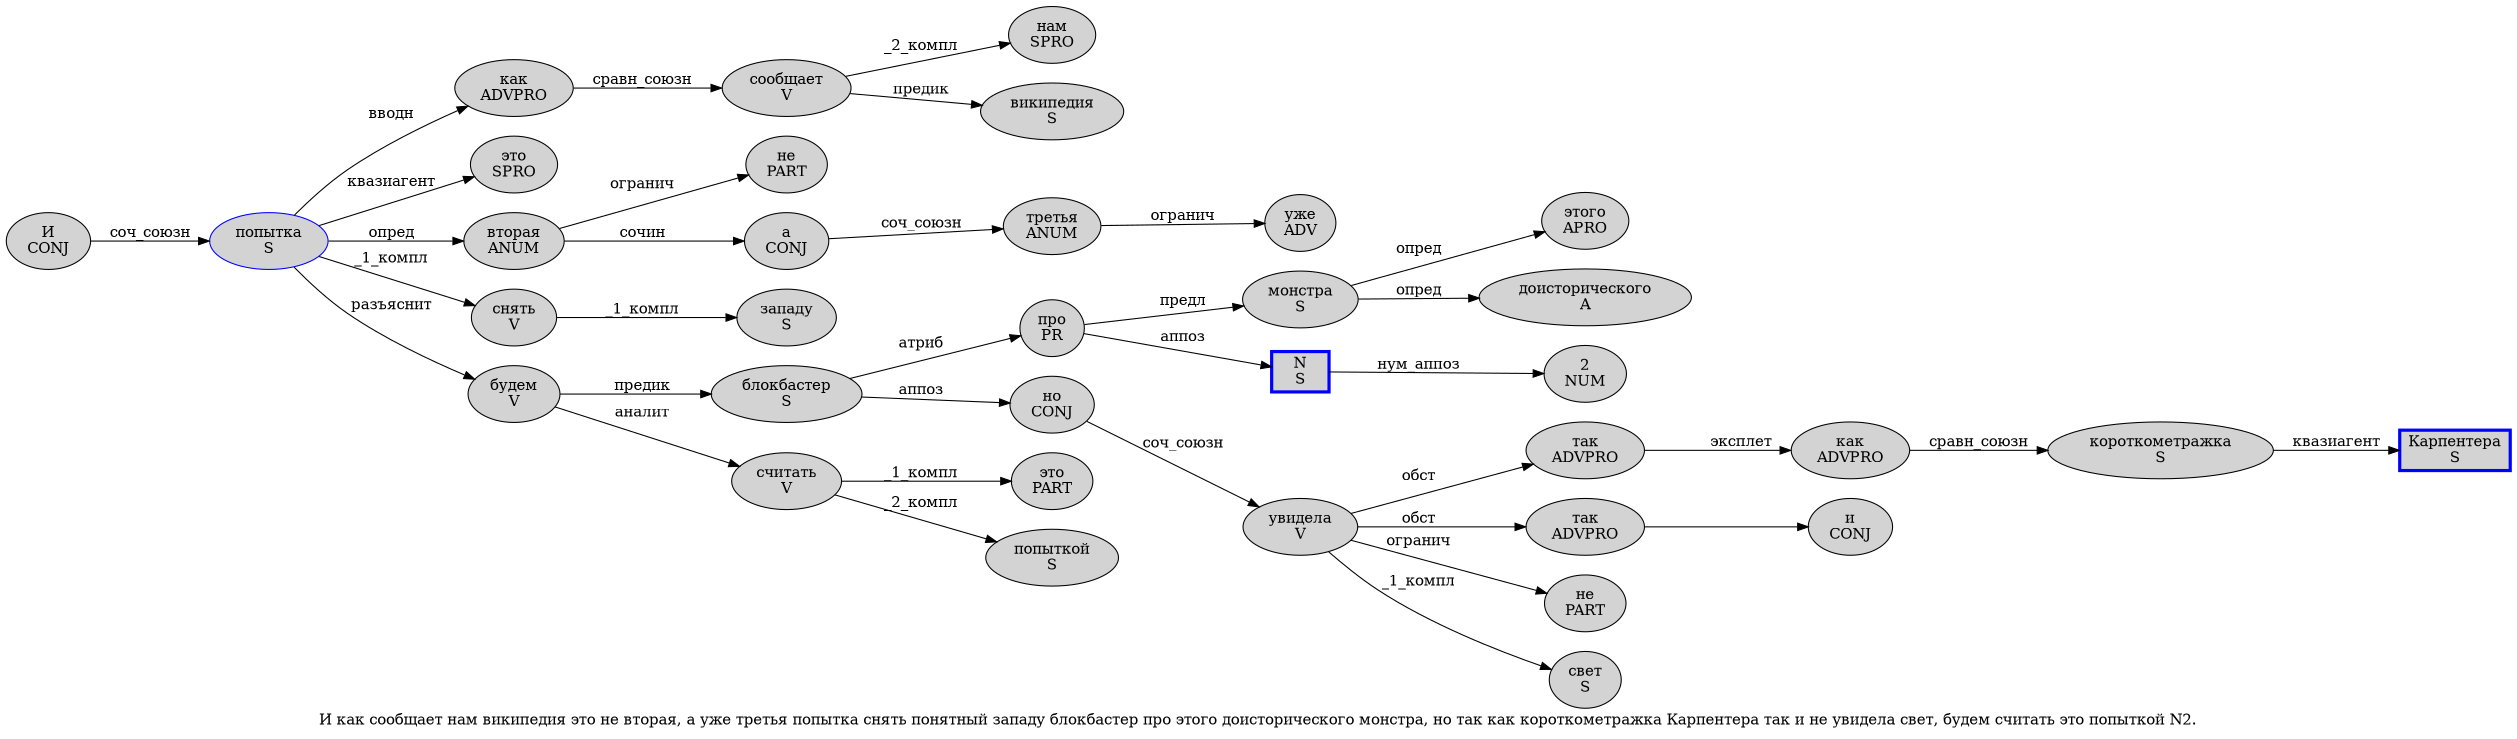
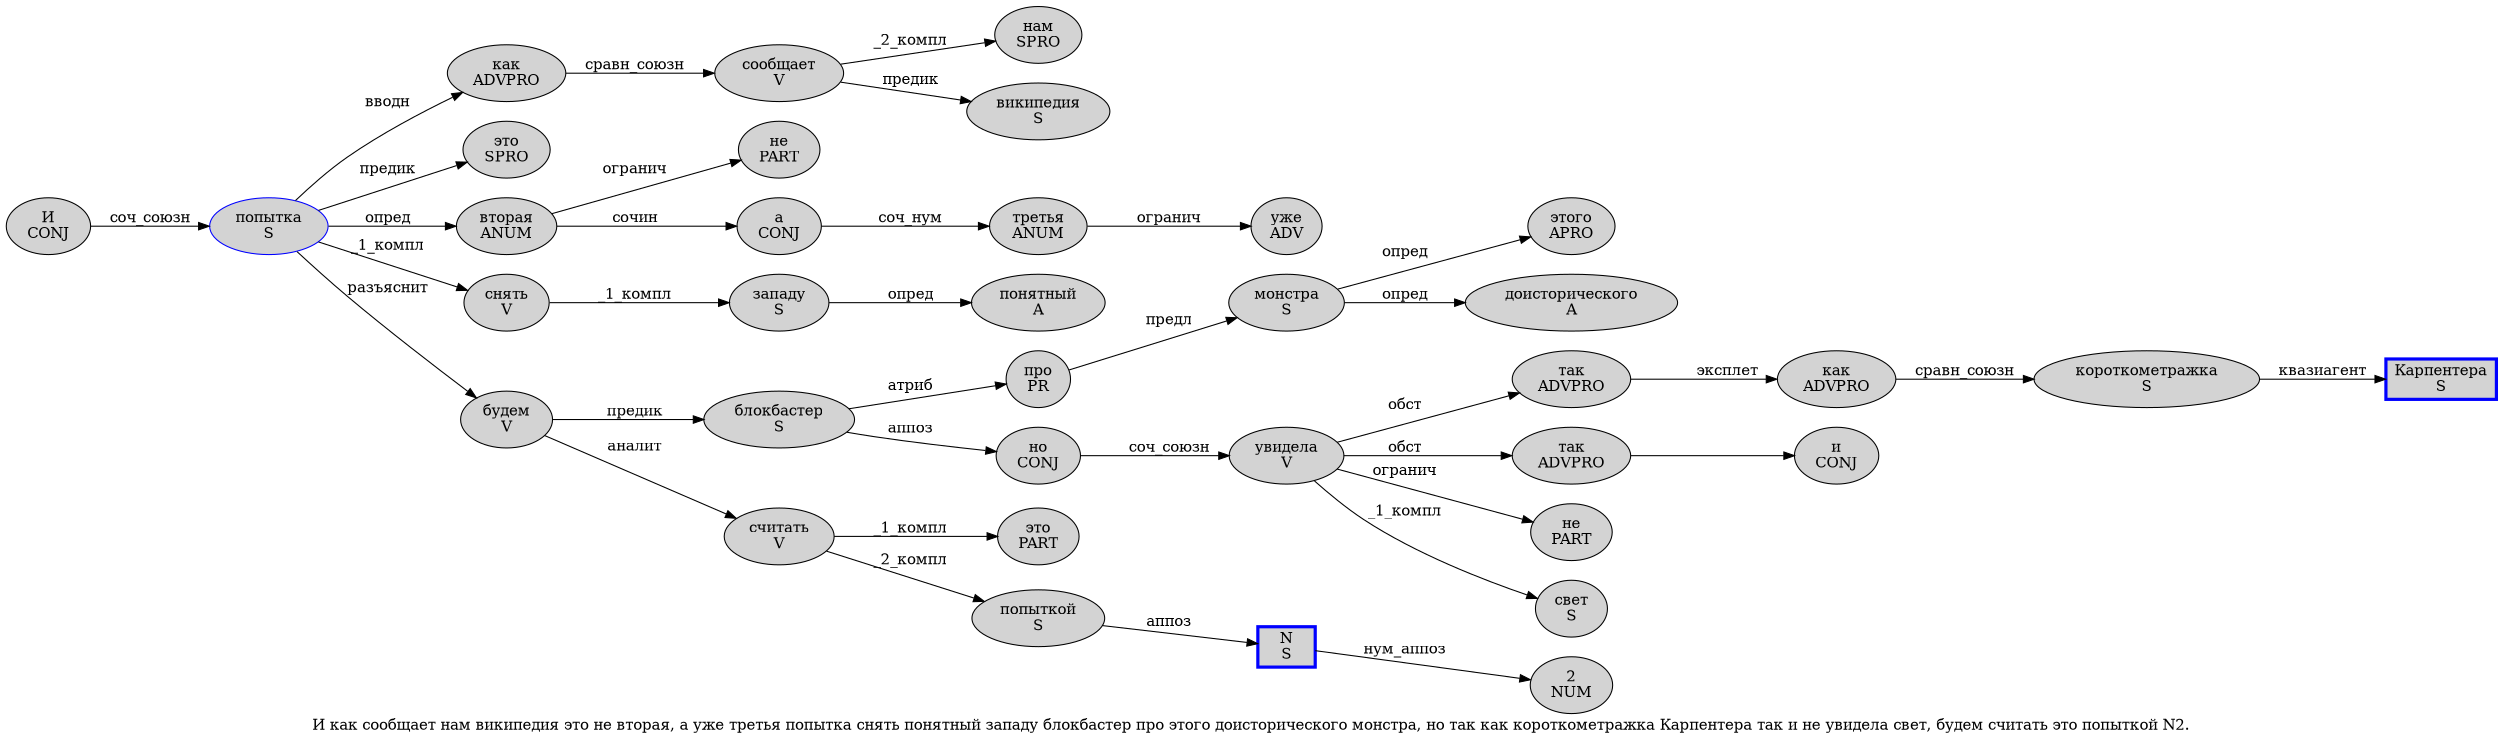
  digraph {
    label="И как сообщает нам википедия это не вторая, а уже третья попытка снять понятный западу блокбастер про этого доисторического монстра, но так как короткометражка Карпентера так и не увидела свет, будем считать это попыткой N2."
    rankdir=LR
    node [fillcolor=lightgray penwidth=1 shape=ellipse style=filled]
    n1 [label="И\nCONJ"]
    n2 [color=blue label="попытка\nS"]
    n3 [label="как\nADVPRO"]
    n4 [label="это\nSPRO"]
    n5 [label="вторая\nANUM"]
    n6 [label="снять\nV"]
    n7 [label="будем\nV"]
    n8 [label="сообщает\nV"]
    n9 [label="нам\nSPRO"]
    n10 [label="википедия\nS"]
    n11 [label="не\nPART"]
    n12 [label="а\nCONJ"]
    n13 [label="третья\nANUM"]
    n14 [label="уже\nADV"]
    n15 [label="западу\nS"]
    n16 [label="блокбастер\nS"]
    n17 [label="считать\nV"]
+   n18 [label="понятный\nA"]
    n19 [label="про\nPR"]
    n20 [label="но\nCONJ"]
    n21 [label="монстра\nS"]
    n22 [label="увидела\nV"]
    n23 [label="этого\nAPRO"]
    n24 [label="доисторического\nA"]
    n25 [label="так\nADVPRO"]
    n26 [label="так\nADVPRO"]
    n27 [label="не\nPART"]
    n28 [label="свет\nS"]
    n29 [label="как\nADVPRO"]
    n30 [label="короткометражка\nS"]
    n31 [color=blue label="Карпентера\nS" penwidth=3 shape=box]
    n32 [label="и\nCONJ"]
    n33 [label="это\nPART"]
    n34 [label="попыткой\nS"]
    n35 [color=blue label="N\nS" penwidth=3 shape=box]
    n36 [label="2\nNUM"]
    n1 -> n2 [label="соч_союзн"]
    n2 -> n3 [label="вводн"]
-   n2 -> n4 [label="квазиагент"]
+   n2 -> n4 [label="предик"]
    n2 -> n5 [label="опред"]
    n2 -> n6 [label="_1_компл"]
    n2 -> n7 [label="разъяснит"]
    n3 -> n8 [label="сравн_союзн"]
    n5 -> n11 [label="огранич"]
    n5 -> n12 [label="сочин"]
    n6 -> n15 [label="_1_компл"]
    n7 -> n16 [label="предик"]
    n7 -> n17 [label="аналит"]
    n8 -> n9 [label="_2_компл"]
    n8 -> n10 [label="предик"]
-   n12 -> n13 [label="соч_союзн"]
+   n12 -> n13 [label="соч_нум"]
    n13 -> n14 [label="огранич"]
+   n15 -> n18 [label="опред"]
    n16 -> n19 [label="атриб"]
    n16 -> n20 [label="аппоз"]
    n17 -> n33 [label="_1_компл"]
    n17 -> n34 [label="_2_компл"]
    n19 -> n21 [label="предл"]
    n20 -> n22 [label="соч_союзн"]
    n21 -> n23 [label="опред"]
    n21 -> n24 [label="опред"]
    n22 -> n25 [label="обст"]
    n22 -> n26 [label="обст"]
    n22 -> n27 [label="огранич"]
    n22 -> n28 [label="_1_компл"]
    n25 -> n29 [label="эксплет"]
    n26 -> n32
    n29 -> n30 [label="сравн_союзн"]
    n30 -> n31 [label="квазиагент"]
-   n19 -> n35 [label="аппоз"]
+   n34 -> n35 [label="аппоз"]
    n35 -> n36 [label="нум_аппоз"]
  }
